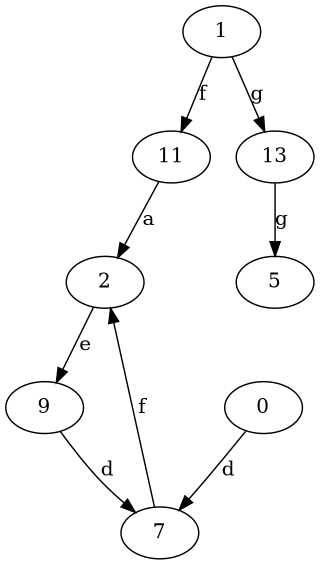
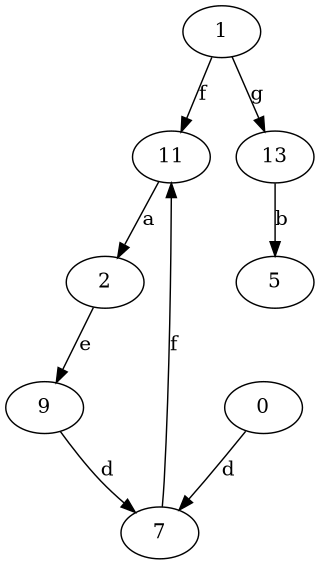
  strict digraph {
    1
    11
    13
    2
    9
    7
    0
    5
    1 -> 11 [label=f]
    1 -> 13 [label=g]
    11 -> 2 [label=a]
-   13 -> 5 [label=g]
+   13 -> 5 [label=b]
    2 -> 9 [label=e]
    9 -> 7 [label=d]
-   7 -> 2 [label=f]
+   7 -> 11 [label=f]
    0 -> 7 [label=d]
  }
